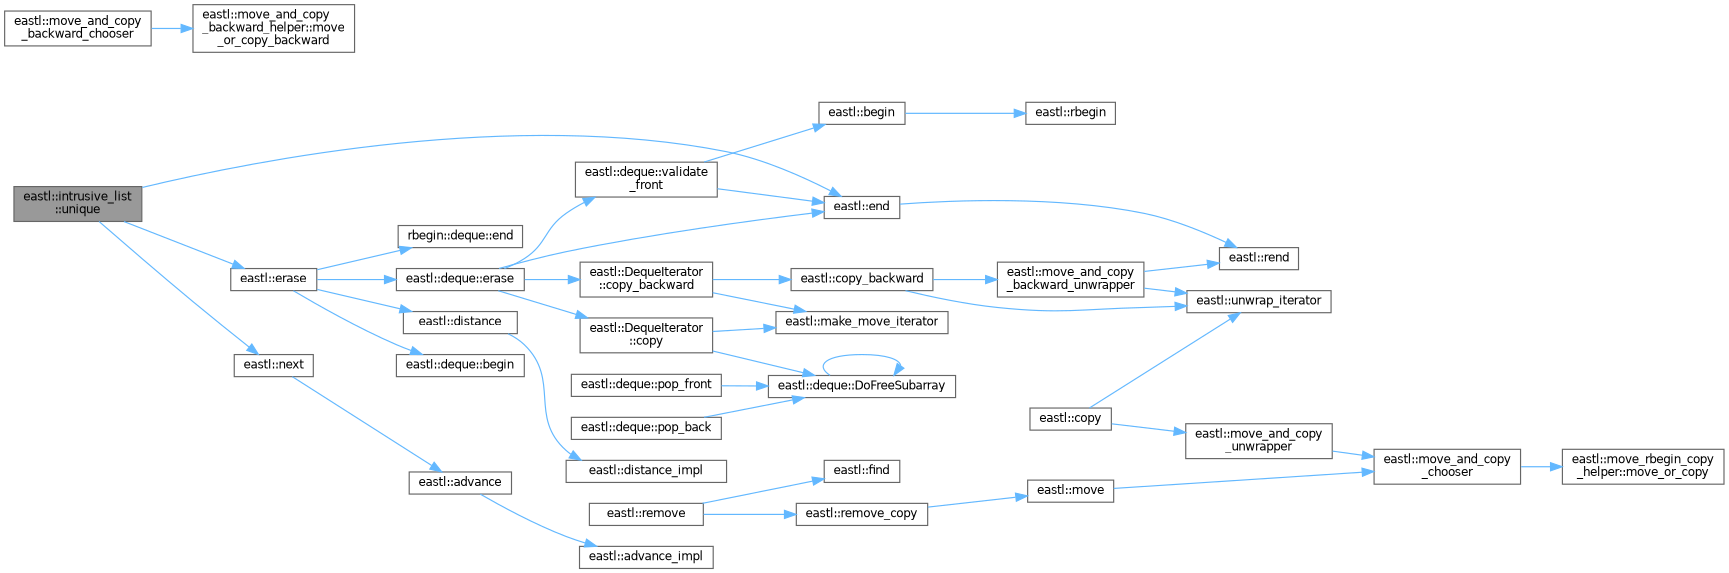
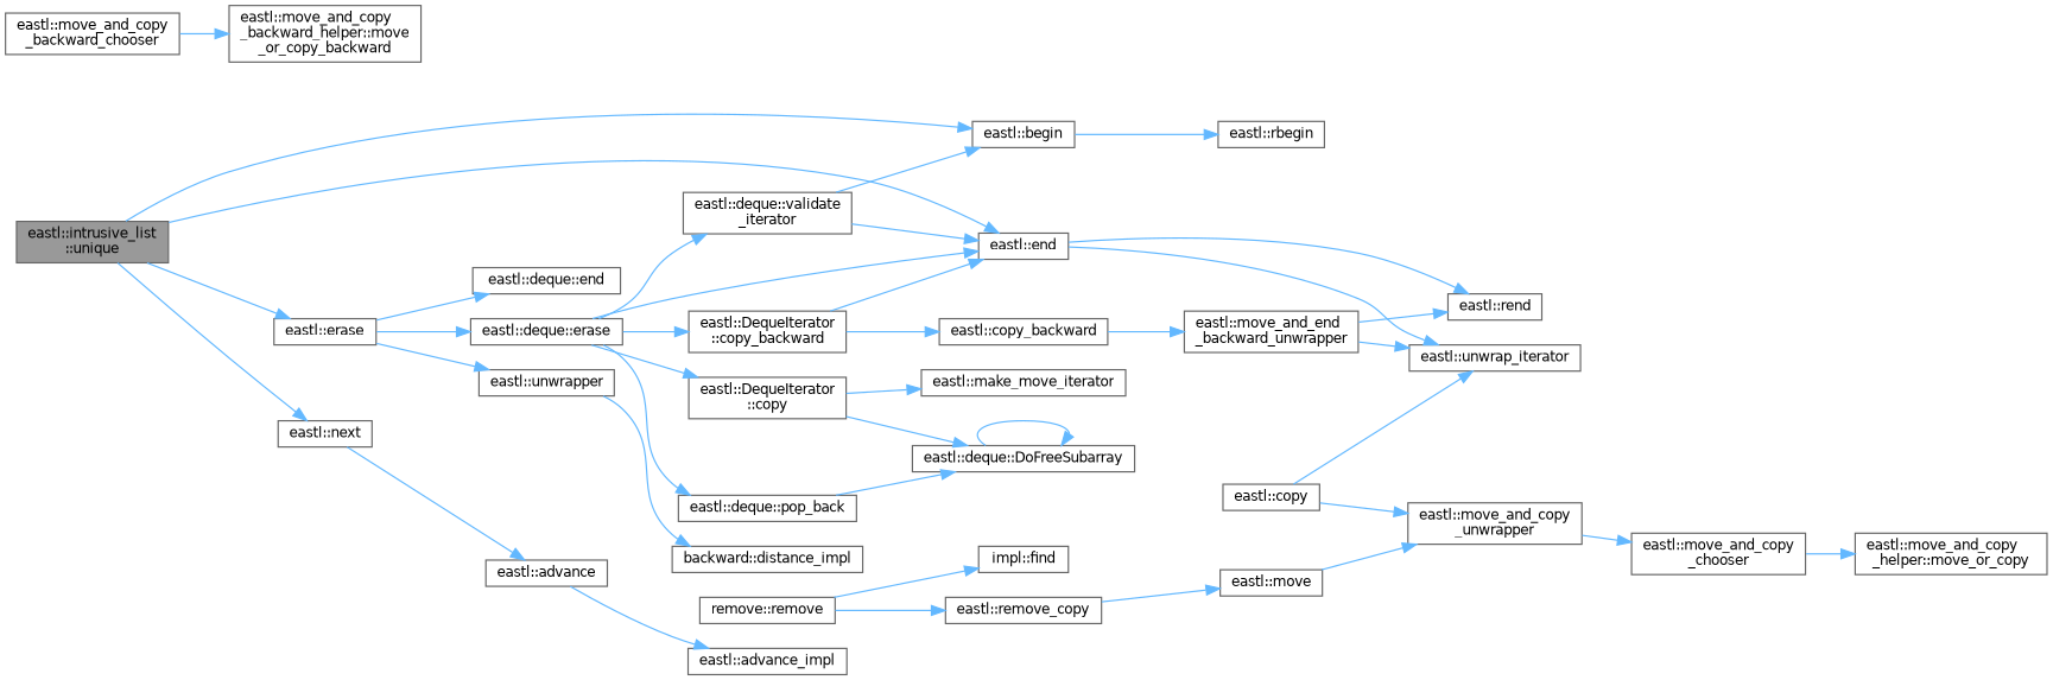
  digraph {
    rankdir=LR
    node [color=grey40 fillcolor=white fontname=Helvetica fontsize=10 shape=box style=filled]
    edge [color=steelblue1 fontname=Helvetica fontsize=10 labelfontname=Helvetica labelfontsize=10 style=solid]
    n1 [color=gray40 fillcolor=grey60 fontcolor=black height=0.2 label="eastl::intrusive_list\l::unique" width=0.4]
    n2 [height=0.2 label="eastl::begin" width=0.4]
    n3 [height=0.2 label="eastl::end" width=0.4]
    n4 [height=0.2 label="eastl::erase" width=0.4]
    n5 [height=0.2 label="eastl::next" width=0.4]
    n6 [height=0.2 label="eastl::rbegin" width=0.4]
    n7 [height=0.2 label="eastl::rend" width=0.4]
-   n8 [height=0.2 label="eastl::deque::begin" width=0.4]
-   n9 [height=0.2 label="eastl::distance" width=0.4]
-   n10 [height=0.2 label="rbegin::deque::end" width=0.4]
+   n9 [height=0.2 label="eastl::unwrapper" width=0.4]
+   n10 [height=0.2 label="eastl::deque::end" width=0.4]
    n11 [height=0.2 label="eastl::deque::erase" width=0.4]
    n12 [height=0.2 label="eastl::advance" width=0.4]
-   n13 [height=0.2 label="eastl::distance_impl" width=0.4]
+   n13 [height=0.2 label="backward::distance_impl" width=0.4]
    n14 [height=0.2 label="eastl::DequeIterator\l::copy" width=0.4]
    n15 [height=0.2 label="eastl::DequeIterator\l::copy_backward" width=0.4]
    n16 [height=0.2 label="eastl::deque::pop_back" width=0.4]
-   n17 [height=0.2 label="eastl::deque::validate\l_front" width=0.4]
-   n18 [height=0.2 label="eastl::remove" width=0.4]
-   n19 [height=0.2 label="eastl::find" width=0.4]
+   n17 [height=0.2 label="eastl::deque::validate\l_iterator" width=0.4]
+   n18 [height=0.2 label="remove::remove" width=0.4]
+   n19 [height=0.2 label="impl::find" width=0.4]
    n20 [height=0.2 label="eastl::remove_copy" width=0.4]
    n21 [height=0.2 label="eastl::make_move_iterator" width=0.4]
    n22 [height=0.2 label="eastl::deque::DoFreeSubarray" width=0.4]
    n23 [height=0.2 label="eastl::copy_backward" width=0.4]
-   n24 [height=0.2 label="eastl::deque::pop_front" width=0.4]
    n25 [height=0.2 label="eastl::copy" width=0.4]
    n26 [height=0.2 label="eastl::move_and_copy\l_unwrapper" width=0.4]
    n27 [height=0.2 label="eastl::unwrap_iterator" width=0.4]
    n28 [height=0.2 label="eastl::move_and_copy\l_chooser" width=0.4]
-   n29 [height=0.2 label="eastl::move_rbegin_copy\l_helper::move_or_copy" width=0.4]
-   n30 [height=0.2 label="eastl::move_and_copy\l_backward_unwrapper" width=0.4]
+   n29 [height=0.2 label="eastl::move_and_copy\l_helper::move_or_copy" width=0.4]
+   n30 [height=0.2 label="eastl::move_and_end\l_backward_unwrapper" width=0.4]
    n31 [height=0.2 label="eastl::move_and_copy\l_backward_chooser" width=0.4]
    n32 [height=0.2 label="eastl::move_and_copy\l_backward_helper::move\l_or_copy_backward" width=0.4]
    n33 [height=0.2 label="eastl::move" width=0.4]
    n34 [height=0.2 label="eastl::advance_impl" width=0.4]
+   n1 -> n2
    n1 -> n3
    n1 -> n4
    n1 -> n5
    n2 -> n6
    n3 -> n7
-   n4 -> n8
    n4 -> n9
    n4 -> n10
    n4 -> n11
    n5 -> n12
    n9 -> n13
    n11 -> n3
    n11 -> n14
    n11 -> n15
+   n11 -> n16
    n11 -> n17
    n12 -> n34
    n14 -> n21
    n14 -> n22
-   n15 -> n21
+   n15 -> n3
    n15 -> n23
    n16 -> n22
    n17 -> n2
    n17 -> n3
    n18 -> n19
    n18 -> n20
    n20 -> n33
    n22 -> n22
-   n23 -> n27
+   n3 -> n27
    n23 -> n30
-   n24 -> n22
    n25 -> n26
    n25 -> n27
    n26 -> n28
    n28 -> n29
    n30 -> n7
    n30 -> n27
    n31 -> n32
-   n33 -> n28
+   n33 -> n26
  }
